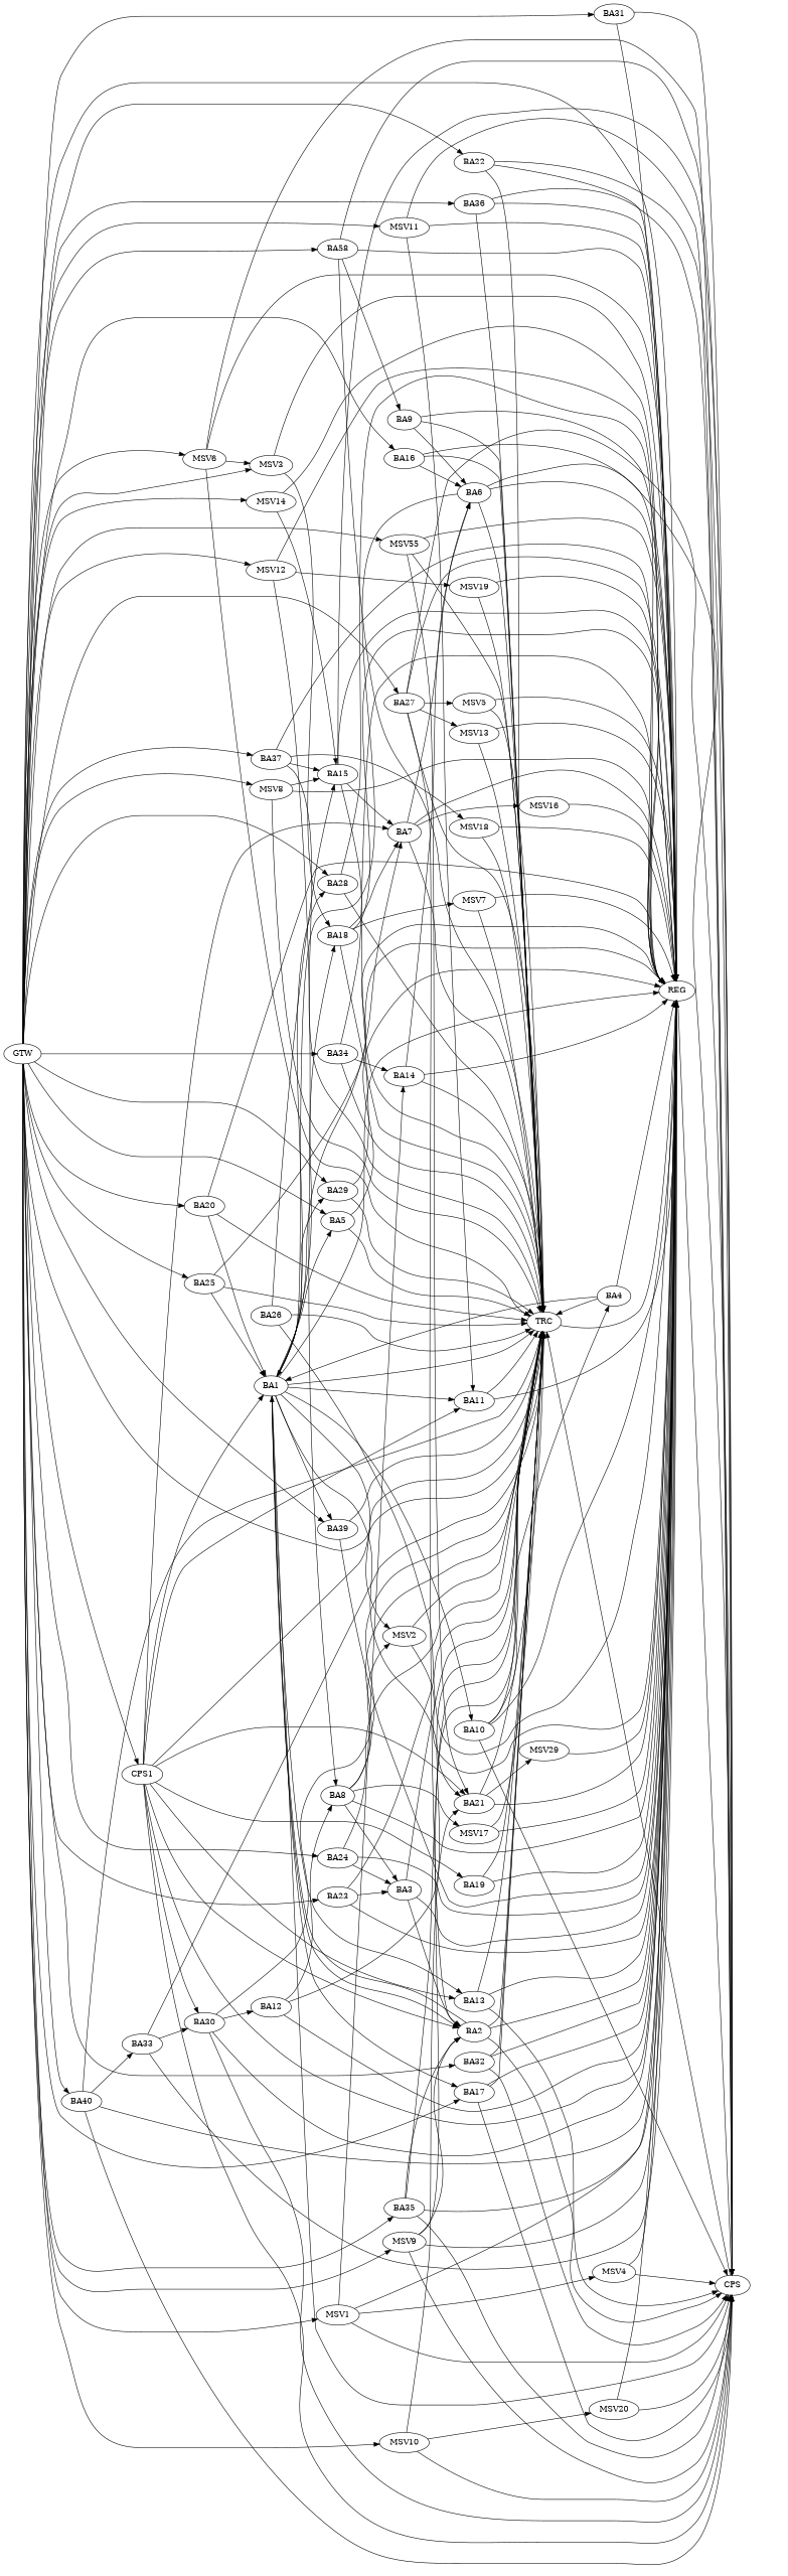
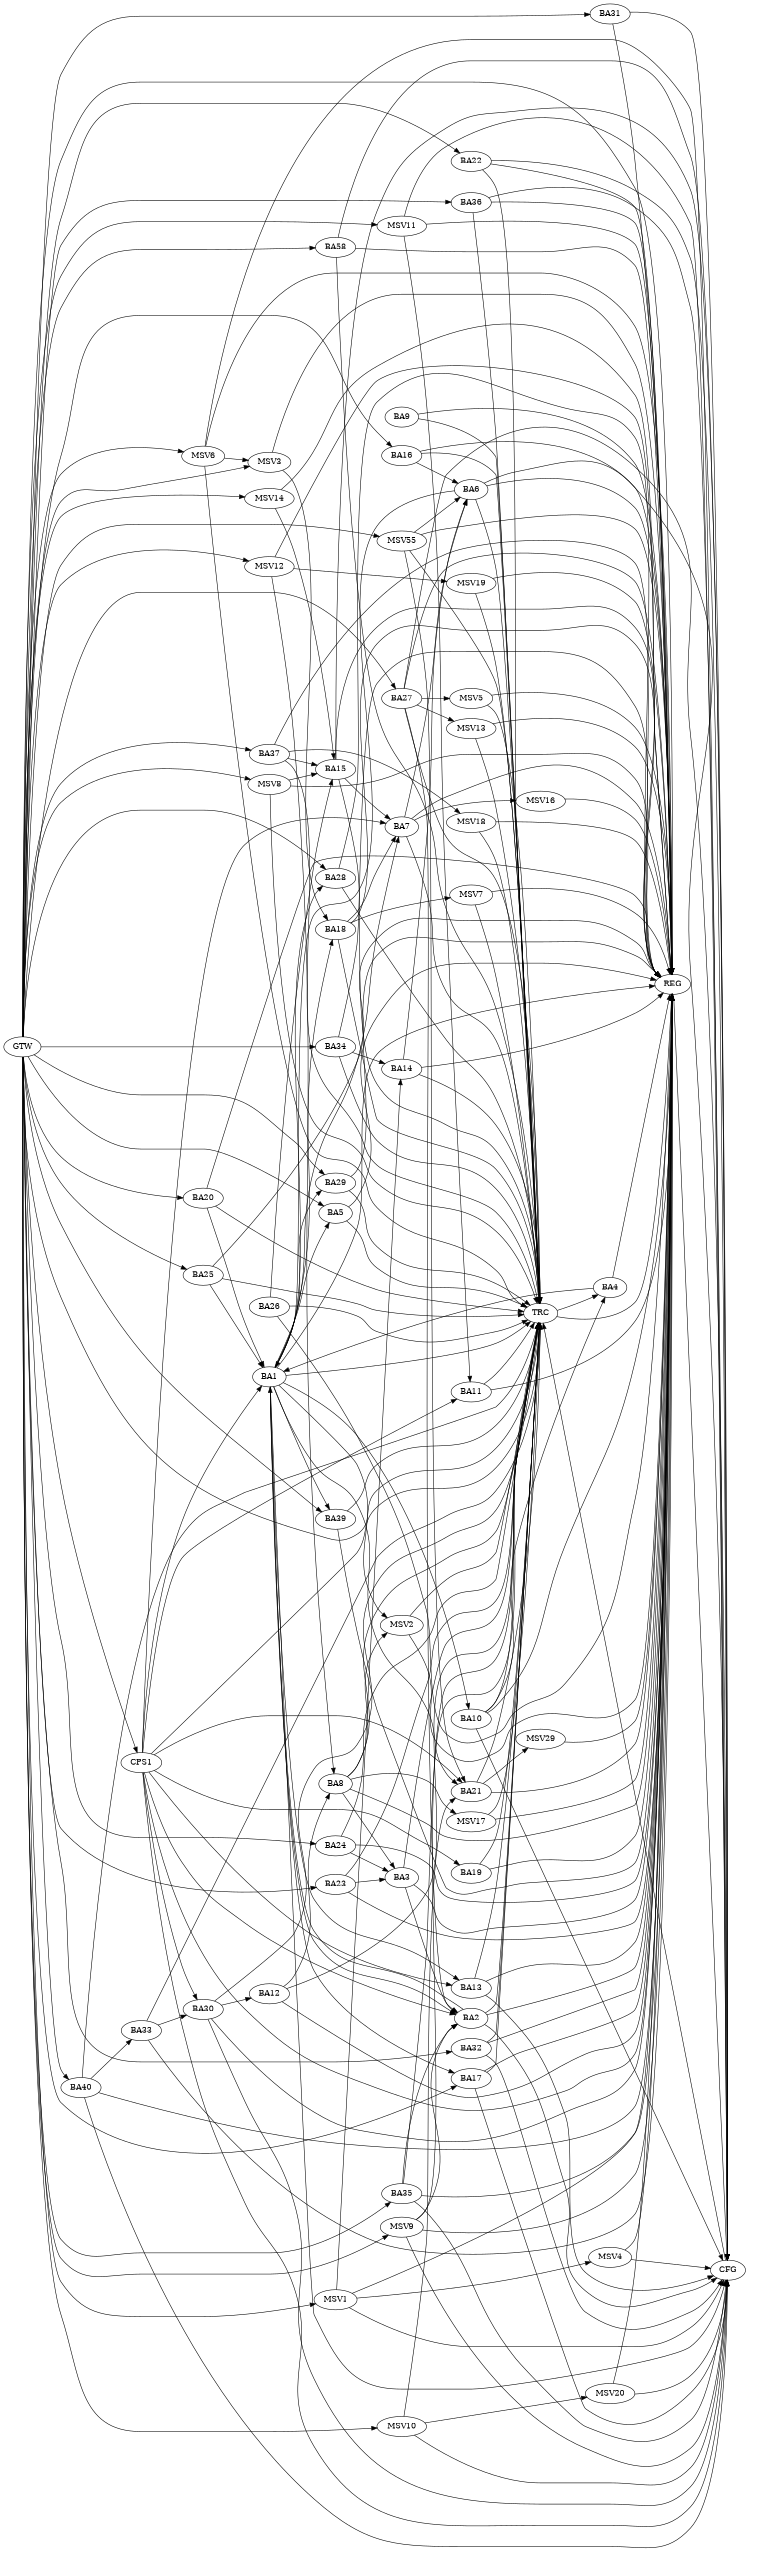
  strict digraph {
    rankdir=LR
    n1 [label=BA1]
    n2 [label=BA2]
    n3 [label=BA5]
    n4 [label=BA7]
    n5 [label=BA10]
    n6 [label=BA11]
    n7 [label=BA13]
    n8 [label=BA17]
    n9 [label=BA18]
    n10 [label=BA21]
    n11 [label=BA28]
    n12 [label=BA29]
    n13 [label=BA39]
    n14 [label=REG]
-   n15 [label=CPS]
+   n15 [label=CFG]
    n16 [label=TRC]
    n17 [label=MSV2]
    n18 [label=BA6]
    n19 [label=MSV16]
    n20 [label=BA8]
    n21 [label=BA3]
    n22 [label=MSV17]
    n23 [label=BA4]
    n24 [label=MSV7]
    n25 [label=MSV29]
    n26 [label=BA9]
    n27 [label=BA12]
    n28 [label=BA14]
    n29 [label=BA15]
    n30 [label=BA16]
    n31 [label=BA19]
    n32 [label=BA20]
    n33 [label=BA22]
    n34 [label=BA23]
    n35 [label=BA24]
    n36 [label=BA25]
    n37 [label=BA26]
    n38 [label=BA27]
    n39 [label=MSV5]
    n40 [label=MSV13]
    n41 [label=BA30]
    n42 [label=BA31]
    n43 [label=BA32]
    n44 [label=BA33]
    n45 [label=BA34]
    n46 [label=BA35]
    n47 [label=BA36]
    n48 [label=BA37]
    n49 [label=MSV18]
    n50 [label=BA58]
    n51 [label=BA40]
    n52 [label=CPS1]
    n53 [label=GTW]
    n54 [label=MSV1]
    n55 [label=MSV3]
    n56 [label=MSV6]
    n57 [label=MSV8]
    n58 [label=MSV9]
    n59 [label=MSV10]
    n60 [label=MSV11]
    n61 [label=MSV12]
    n62 [label=MSV14]
    n63 [label=MSV55]
    n64 [label=MSV4]
    n65 [label=MSV20]
    n66 [label=MSV19]
    n1 -> n2
    n1 -> n3
    n1 -> n4
    n1 -> n5
-   n1 -> n6
    n1 -> n7
    n1 -> n8
    n1 -> n9
    n1 -> n10
    n1 -> n11
    n1 -> n12
    n1 -> n13
    n1 -> n14
    n1 -> n15
    n1 -> n16
    n1 -> n17
    n2 -> n1
    n2 -> n14
    n2 -> n15
    n2 -> n16
    n3 -> n14
    n3 -> n16
    n4 -> n14
    n4 -> n16
    n4 -> n18
    n4 -> n19
    n5 -> n14
    n5 -> n15
    n5 -> n16
    n5 -> n23
    n6 -> n14
    n6 -> n16
    n7 -> n14
    n7 -> n15
    n7 -> n16
    n8 -> n14
    n8 -> n15
    n8 -> n16
    n9 -> n4
    n9 -> n14
    n9 -> n16
    n9 -> n24
    n10 -> n14
    n10 -> n16
    n10 -> n25
    n11 -> n14
    n11 -> n16
    n12 -> n14
    n12 -> n16
    n13 -> n14
    n13 -> n16
    n14 -> n15
    n15 -> n16
    n16 -> n14
    n17 -> n14
    n17 -> n16
    n18 -> n1
    n18 -> n14
    n18 -> n15
    n18 -> n16
    n19 -> n14
    n20 -> n14
    n20 -> n16
    n20 -> n17
    n20 -> n21
    n20 -> n22
    n21 -> n2
    n21 -> n14
    n21 -> n16
    n22 -> n14
    n22 -> n16
    n23 -> n1
    n23 -> n14
-   n23 -> n16
+   n16 -> n23
    n24 -> n14
    n24 -> n16
    n25 -> n14
    n26 -> n14
    n26 -> n16
-   n26 -> n18
+   n63 -> n18
    n27 -> n14
    n27 -> n16
    n27 -> n20
    n28 -> n14
    n28 -> n16
    n28 -> n18
    n29 -> n4
    n29 -> n14
    n29 -> n15
    n29 -> n16
    n30 -> n14
    n30 -> n16
    n30 -> n18
    n31 -> n14
    n31 -> n16
    n32 -> n1
    n32 -> n14
    n32 -> n16
    n33 -> n14
    n33 -> n15
    n33 -> n16
    n34 -> n14
    n34 -> n16
    n34 -> n21
    n35 -> n14
    n35 -> n16
    n35 -> n21
    n36 -> n1
    n36 -> n14
    n36 -> n16
    n37 -> n14
    n37 -> n16
    n37 -> n29
    n38 -> n2
    n38 -> n14
    n38 -> n15
    n38 -> n16
    n38 -> n39
    n38 -> n40
    n39 -> n14
    n39 -> n16
    n40 -> n14
    n40 -> n16
    n41 -> n14
    n41 -> n15
    n41 -> n16
    n41 -> n27
    n42 -> n14
    n42 -> n15
    n43 -> n14
    n43 -> n15
    n43 -> n16
    n44 -> n14
    n44 -> n16
    n44 -> n41
    n45 -> n14
    n45 -> n16
    n45 -> n28
    n46 -> n2
    n46 -> n14
    n46 -> n15
    n46 -> n16
    n47 -> n14
    n47 -> n15
    n47 -> n16
    n48 -> n14
    n48 -> n16
    n48 -> n29
    n48 -> n49
    n49 -> n14
    n49 -> n16
    n50 -> n14
    n50 -> n15
    n50 -> n16
-   n50 -> n26
    n51 -> n14
    n51 -> n15
    n51 -> n16
    n51 -> n44
    n52 -> n1
    n52 -> n2
    n52 -> n4
    n52 -> n6
    n52 -> n7
    n52 -> n10
    n52 -> n14
    n52 -> n15
    n52 -> n16
    n52 -> n31
    n52 -> n41
    n53 -> n3
    n53 -> n8
    n53 -> n11
    n53 -> n12
    n53 -> n13
    n53 -> n14
    n53 -> n16
    n53 -> n30
    n53 -> n32
    n53 -> n33
    n53 -> n34
    n53 -> n35
    n53 -> n36
    n53 -> n38
    n53 -> n42
    n53 -> n43
    n53 -> n45
    n53 -> n46
    n53 -> n47
    n53 -> n48
    n53 -> n50
    n53 -> n51
    n53 -> n52
    n53 -> n54
    n53 -> n55
    n53 -> n56
    n53 -> n57
    n53 -> n58
    n53 -> n59
    n53 -> n60
    n53 -> n61
    n53 -> n62
    n53 -> n63
    n54 -> n14
    n54 -> n15
    n54 -> n28
    n54 -> n64
    n55 -> n9
    n55 -> n14
    n56 -> n14
    n56 -> n15
    n56 -> n16
    n56 -> n55
    n57 -> n14
    n57 -> n16
    n57 -> n29
    n58 -> n2
    n58 -> n14
    n58 -> n15
    n58 -> n16
    n59 -> n10
    n59 -> n15
    n59 -> n65
    n60 -> n6
    n60 -> n14
    n60 -> n15
    n61 -> n14
    n61 -> n20
    n61 -> n66
    n62 -> n14
    n62 -> n29
    n63 -> n10
    n63 -> n14
    n63 -> n16
    n64 -> n14
    n64 -> n15
    n65 -> n14
    n65 -> n15
    n66 -> n14
    n66 -> n16
  }
